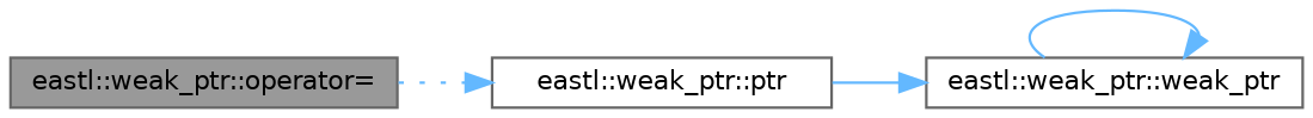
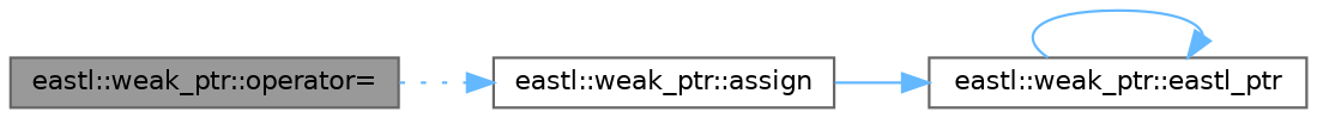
  digraph {
    rankdir=LR
    node [color=grey40 fillcolor=white fontname=Helvetica fontsize=10 shape=box style=filled]
    edge [color=steelblue1 fontname=Helvetica fontsize=10 labelfontname=Helvetica labelfontsize=10 style=solid]
    n1 [color=gray40 fillcolor=grey60 fontcolor=black height=0.2 label="eastl::weak_ptr::operator=" width=0.4]
-   n2 [height=0.2 label="eastl::weak_ptr::ptr" width=0.4]
-   n3 [height=0.2 label="eastl::weak_ptr::weak_ptr" width=0.4]
+   n2 [height=0.2 label="eastl::weak_ptr::assign" width=0.4]
+   n3 [height=0.2 label="eastl::weak_ptr::eastl_ptr" width=0.4]
    n1 -> n2 [style=dotted]
    n2 -> n3
    n3 -> n3
  }
